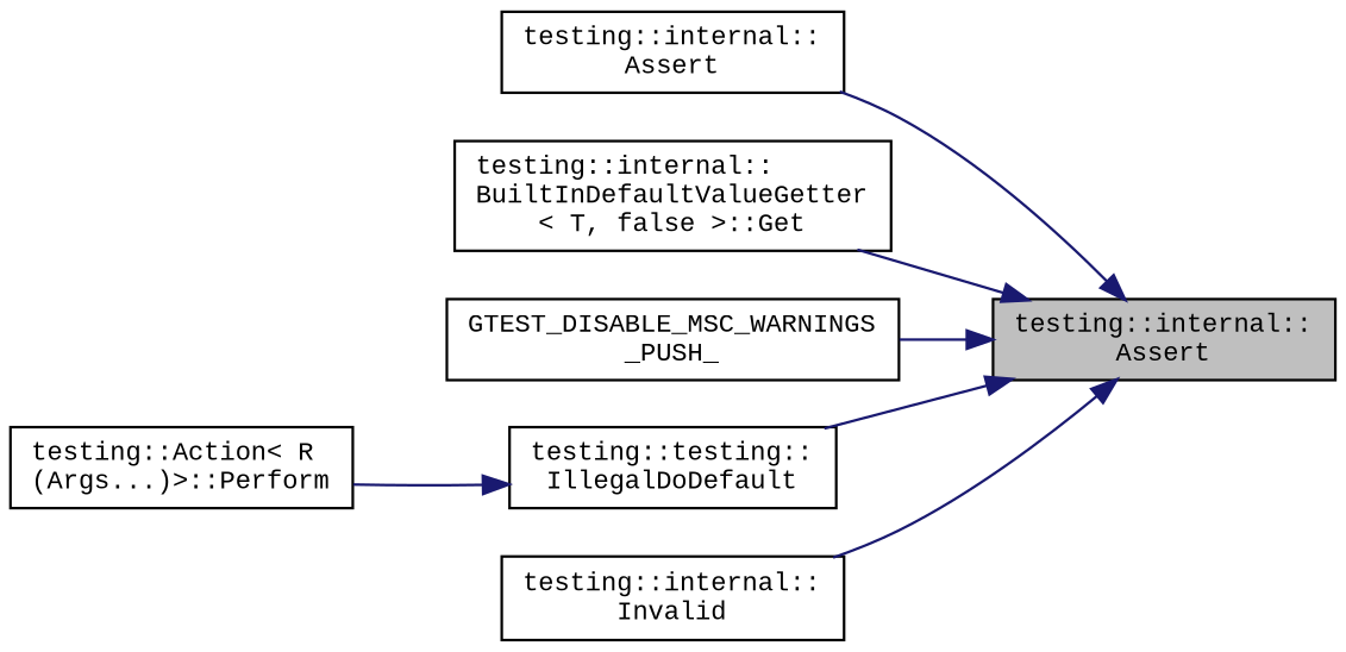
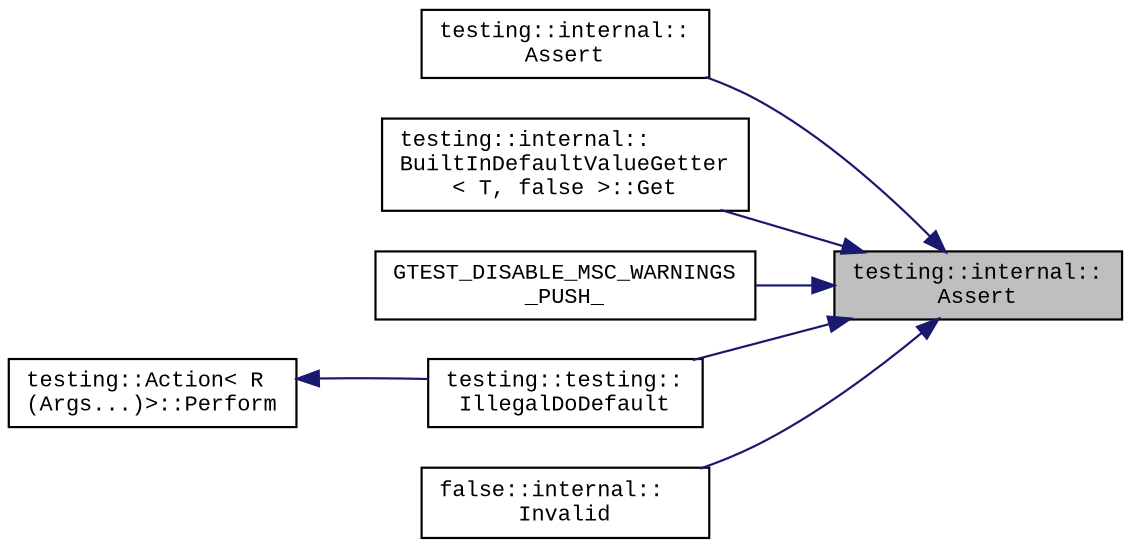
  digraph {
    fontname="Liberation Mono"
    rankdir=RL
    node [color=black fontname="Liberation Mono" fontsize=10 shape=record]
    edge [color=midnightblue dir=back fontname="Liberation Mono" fontsize=10 labelfontname=Helvetica labelfontsize=10 style=solid]
    n1 [fillcolor=grey75 fontcolor=black height=0.2 label="testing::internal::\lAssert" style=filled width=0.4]
    n2 [height=0.2 label="testing::internal::\lAssert" width=0.4]
    n3 [height=0.2 label="testing::internal::\lBuiltInDefaultValueGetter\l\< T, false \>::Get" width=0.4]
    n4 [height=0.2 label="GTEST_DISABLE_MSC_WARNINGS\l_PUSH_" width=0.4]
    n5 [height=0.2 label="testing::testing::\lIllegalDoDefault" width=0.4]
-   n6 [height=0.2 label="testing::internal::\lInvalid" width=0.4]
+   n6 [height=0.2 label="false::internal::\lInvalid" width=0.4]
    n7 [height=0.2 label="testing::Action\< R\l(Args...)\>::Perform" width=0.4]
    n1 -> n2
    n1 -> n3
    n1 -> n4
    n1 -> n5
    n1 -> n6
-   n5 -> n7
+   n7 -> n5
  }
